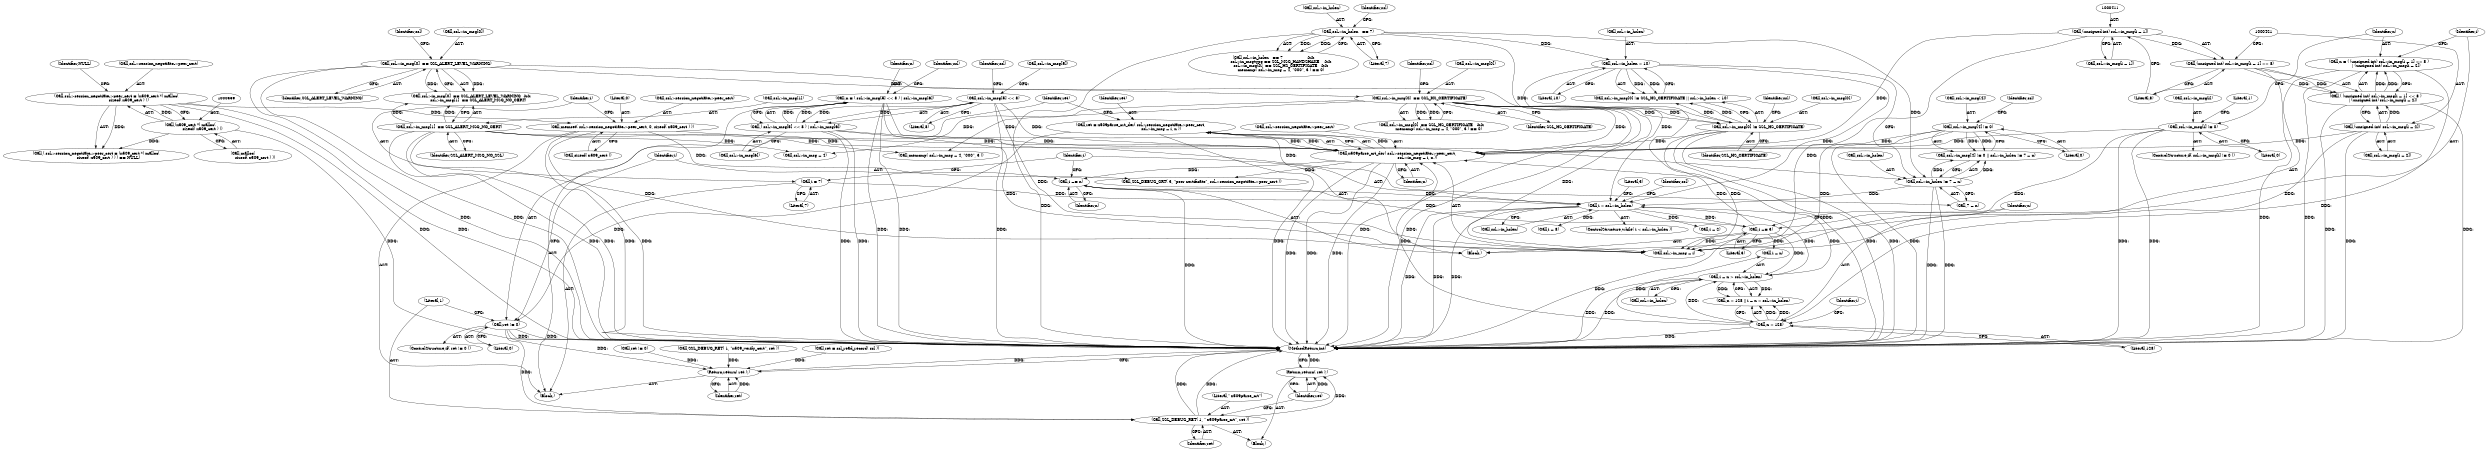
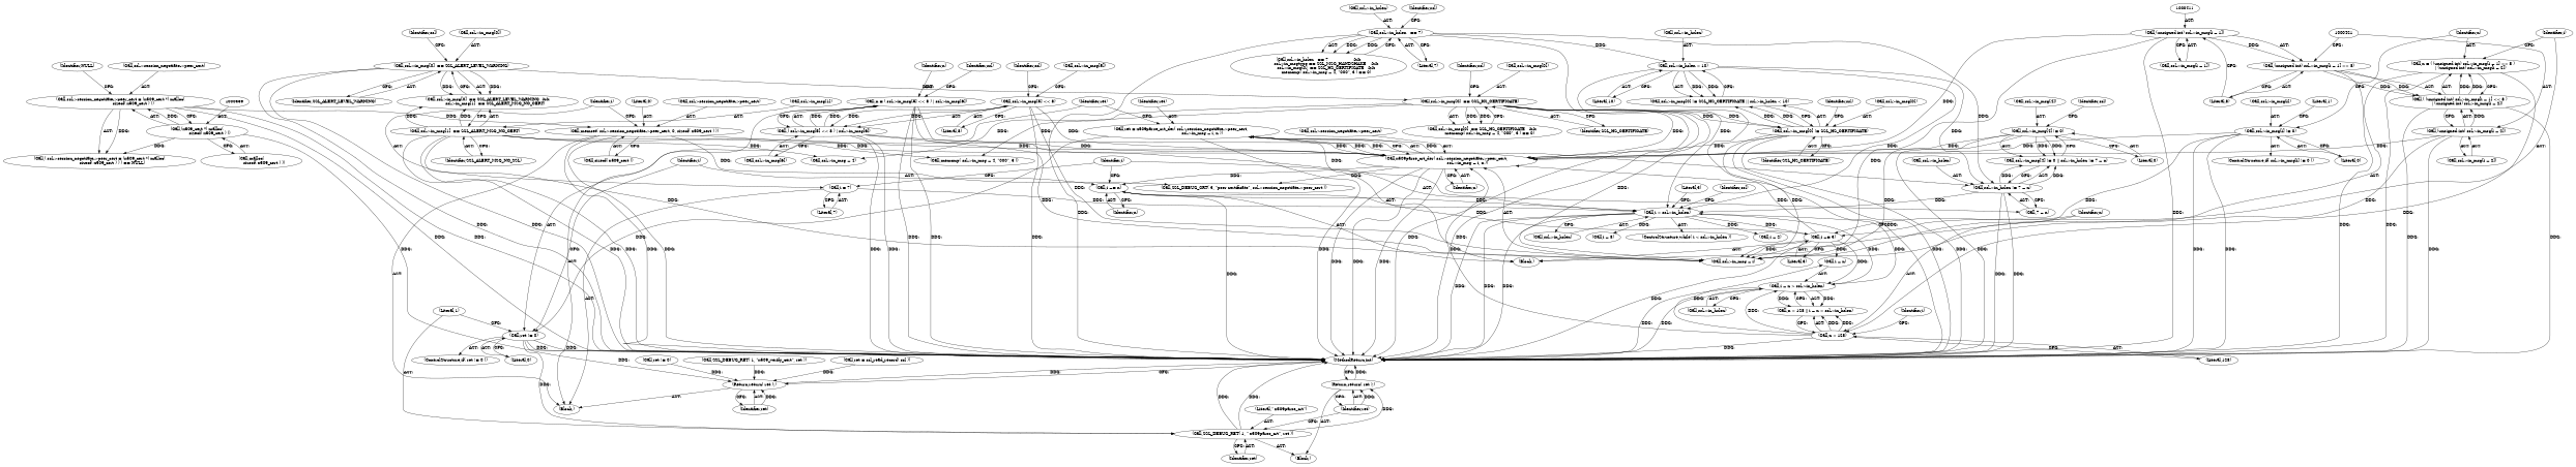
  digraph {
    fontname="DejaVu Serif"
    node [fontname="DejaVu Serif"]
    edge [fontname="DejaVu Serif"]
    n1 [label="(Call,ret = x509parse_crt_der( ssl->session_negotiate->peer_cert,\n                                 ssl->in_msg + i, n ))"]
    n2 [label="(Call,x509parse_crt_der( ssl->session_negotiate->peer_cert,\n                                 ssl->in_msg + i, n ))"]
    n3 [label="(Call,ret != 0)"]
    n4 [label="(Block,)"]
    n5 [label="(MethodReturn,int)"]
    n6 [label="(Call,i += n)"]
    n7 [label="(Call,SSL_DEBUG_CRT( 3, \"peer certificate\", ssl->session_negotiate->peer_cert ))"]
    n8 [label="(Identifier,n)"]
    n9 [label="(Call,SSL_DEBUG_RET( 1, \" x509parse_crt\", ret ))"]
    n10 [label="(Return,return( ret );)"]
    n11 [label="(ControlStructure,if( ret != 0 ))"]
    n12 [label="(Literal,0)"]
    n13 [label="(Return,return( ret );)"]
    n14 [label="(Call,i < ssl->in_hslen)"]
    n15 [label="(Identifier,n)"]
    n16 [label="(Call,memset( ssl->session_negotiate->peer_cert, 0, sizeof( x509_cert ) ))"]
    n17 [label="(Block,)"]
    n18 [label="(Call,sizeof( x509_cert ))"]
    n19 [label="(Call,ssl->session_negotiate->peer_cert = (x509_cert *) malloc(\n                    sizeof( x509_cert ) ))"]
    n20 [label="(Call,(x509_cert *) malloc(\n                    sizeof( x509_cert ) ))"]
    n21 [label="(Call,( ssl->session_negotiate->peer_cert = (x509_cert *) malloc(\n                    sizeof( x509_cert ) ) ) == NULL)"]
    n22 [label="(Call,malloc(\n                    sizeof( x509_cert ) ))"]
    n23 [label="(Call,ssl->in_msg[4] != 0)"]
    n24 [label="(Literal,0)"]
    n25 [label="(Call,ssl->in_msg[4] != 0 || ssl->in_hslen != 7 + n)"]
    n26 [label="(Call,ssl->in_msg + i)"]
    n27 [label="(Call,ssl->in_hslen != 7 + n)"]
    n28 [label="(Call,ssl->in_msg[i] != 0)"]
    n29 [label="(ControlStructure,if( ssl->in_msg[i] != 0 ))"]
    n30 [label="(Literal,0)"]
    n31 [label="(Call,ssl->in_msg[0] != SSL_HS_CERTIFICATE)"]
    n32 [label="(Call,ssl->in_msg[0] != SSL_HS_CERTIFICATE || ssl->in_hslen < 10)"]
    n33 [label="(Identifier,SSL_HS_CERTIFICATE)"]
    n34 [label="(Call,ssl->in_hslen < 10)"]
    n35 [label="(Call,ssl->in_msg[0]  == SSL_ALERT_LEVEL_WARNING)"]
    n36 [label="(Call,ssl->in_msg[0]  == SSL_HS_CERTIFICATE)"]
    n37 [label="(Identifier,SSL_ALERT_LEVEL_WARNING)"]
    n38 [label="(Call,ssl->in_msg[0]  == SSL_ALERT_LEVEL_WARNING  &&\n            ssl->in_msg[1]  == SSL_ALERT_MSG_NO_CERT)"]
    n39 [label="(Call,ssl->in_msg[0]  == SSL_HS_CERTIFICATE   &&\n            memcmp( ssl->in_msg + 4, \"\0\0\0\", 3 ) == 0)"]
    n40 [label="(Call,ssl->in_msg + 4)"]
    n41 [label="(Call,memcmp( ssl->in_msg + 4, \"\0\0\0\", 3 ))"]
    n42 [label="(Identifier,SSL_HS_CERTIFICATE)"]
    n43 [label="(Call,ssl->in_msg[1]  == SSL_ALERT_MSG_NO_CERT)"]
    n44 [label="(Call,(unsigned int) ssl->in_msg[i + 1])"]
    n45 [label="(Call,(unsigned int) ssl->in_msg[i + 1] << 8)"]
    n46 [label="(Call,ssl->in_msg[i + 1])"]
    n47 [label="(Call,( (unsigned int) ssl->in_msg[i + 1] << 8 )\n            | (unsigned int) ssl->in_msg[i + 2])"]
    n48 [label="(Literal,8)"]
    n49 [label="(Call,( ssl->in_msg[5] << 8 ) | ssl->in_msg[6])"]
    n50 [label="(Call,n = ( ssl->in_msg[5] << 8 ) | ssl->in_msg[6])"]
    n51 [label="(Call,ssl->in_msg[6])"]
    n52 [label="(Call,7 + n)"]
    n53 [label="(Call,ssl->in_msg[5] << 8)"]
    n54 [label="(Literal,8)"]
    n55 [label="(Identifier,SSL_ALERT_MSG_NO_SSL)"]
    n56 [label="(Call,(unsigned int) ssl->in_msg[i + 2])"]
    n57 [label="(Call,ssl->in_msg[i + 2])"]
    n58 [label="(Call,n = ( (unsigned int) ssl->in_msg[i + 1] << 8 )\n            | (unsigned int) ssl->in_msg[i + 2])"]
    n59 [label="(Call,i += 3)"]
    n60 [label="(Call,i + n > ssl->in_hslen)"]
    n61 [label="(Call,i + n)"]
    n62 [label="(Literal,3)"]
    n63 [label="(Call,n < 128 || i + n > ssl->in_hslen)"]
    n64 [label="(Call,ssl->in_hslen)"]
    n65 [label="(ControlStructure,while( i < ssl->in_hslen ))"]
    n66 [label="(Call,i + 2)"]
    n67 [label="(Call,ssl->in_hslen)"]
    n68 [label="(Call,i + 8)"]
    n69 [label="(Call,i = 7)"]
    n70 [label="(Literal,7)"]
    n71 [label="(Call,ssl->in_hslen   == 7)"]
    n72 [label="(Literal,7)"]
    n73 [label="(Call,ssl->in_hslen   == 7                    &&\n            ssl->in_msgtype == SSL_MSG_HANDSHAKE    &&\n            ssl->in_msg[0]  == SSL_HS_CERTIFICATE   &&\n            memcmp( ssl->in_msg + 4, \"\0\0\0\", 3 ) == 0)"]
    n74 [label="(Literal,10)"]
    n75 [label="(Call,n < 128)"]
    n76 [label="(Literal,128)"]
    n77 [label="(Block,)"]
    n78 [label="(Identifier,ret)"]
    n79 [label="(Identifier,ret)"]
    n80 [label="(Identifier,ret)"]
    n81 [label="(Call,ssl->session_negotiate->peer_cert)"]
    n82 [label="(Call,ret != 0)"]
    n83 [label="(Literal,1)"]
    n84 [label="(Identifier,ret)"]
    n85 [label="(Identifier,NULL)"]
    n86 [label="(Call,ssl->in_msg[1])"]
    n87 [label="(Identifier,ssl)"]
    n88 [label="(Identifier,i)"]
    n89 [label="(Literal,1)"]
    n90 [label="(Identifier,n)"]
    n91 [label="(Identifier,ret)"]
    n92 [label="(Literal,3)"]
    n93 [label="(Identifier,n)"]
    n94 [label="(Identifier,ssl)"]
    n95 [label="(Call,SSL_DEBUG_RET( 1, \"x509_verify_cert\", ret ))"]
    n96 [label="(Call,ssl->session_negotiate->peer_cert)"]
    n97 [label="(Identifier,i)"]
    n98 [label="(Call,ret = ssl_read_record( ssl ))"]
    n99 [label="(Call,ssl->in_msg[0])"]
    n100 [label="(Identifier,i)"]
    n101 [label="(Identifier,ssl)"]
    n102 [label="(Identifier,ssl)"]
    n103 [label="(Identifier,ssl)"]
    n104 [label="(Identifier,ssl)"]
    n105 [label="(Literal,0)"]
    n106 [label="(Identifier,n)"]
    n107 [label="(Identifier,i)"]
    n108 [label="(Call,ssl->in_msg[5])"]
    n109 [label="(Call,ssl->in_hslen)"]
    n110 [label="(Call,ssl->in_msg[0])"]
    n111 [label="(Call,ssl->in_hslen)"]
    n112 [label="(Literal,\" x509parse_crt\")"]
    n113 [label="(Identifier,i)"]
    n114 [label="(Call,ssl->in_msg[i])"]
    n115 [label="(Call,ssl->in_hslen)"]
    n116 [label="(Identifier,ssl)"]
    n117 [label="(Identifier,ssl)"]
    n118 [label="(Call,ssl->in_msg[0])"]
    n119 [label="(Call,ssl->in_msg[4])"]
    n120 [label="(Call,ssl->session_negotiate->peer_cert)"]
    1000359
    1000411
    1000421
    n1 -> n2 [label="CFG: "]
    n1 -> n3 [label="DDG: "]
    n1 -> n4 [label="AST: "]
    n1 -> n5 [label="DDG: "]
    n2 -> n1 [label="AST: "]
    n2 -> n1 [label="DDG: "]
    n2 -> n1 [label="DDG: "]
    n2 -> n1 [label="DDG: "]
    n2 -> n5 [label="DDG: "]
    n2 -> n5 [label="DDG: "]
    n2 -> n5 [label="DDG: "]
    n2 -> n6 [label="DDG: "]
    n2 -> n7 [label="DDG: "]
    n2 -> n8 [label="CFG: "]
    n3 -> n5 [label="DDG: "]
    n3 -> n5 [label="DDG: "]
    n3 -> n9 [label="DDG: "]
    n3 -> n10 [label="DDG: "]
    n3 -> n11 [label="AST: "]
    n3 -> n12 [label="CFG: "]
    n5 -> n10 [label="CFG: "]
    n5 -> n13 [label="CFG: "]
    n6 -> n4 [label="AST: "]
    n6 -> n5 [label="DDG: "]
    n6 -> n14 [label="DDG: "]
    n6 -> n15 [label="CFG: "]
    n8 -> n2 [label="AST: "]
    n9 -> n5 [label="DDG: "]
    n9 -> n5 [label="DDG: "]
    n9 -> n13 [label="DDG: "]
    n9 -> n77 [label="AST: "]
    n9 -> n78 [label="CFG: "]
    n10 -> n5 [label="DDG: "]
    n10 -> n17 [label="AST: "]
    n10 -> n79 [label="CFG: "]
    n12 -> n3 [label="AST: "]
    n13 -> n5 [label="DDG: "]
    n13 -> n77 [label="AST: "]
    n13 -> n80 [label="CFG: "]
    n14 -> n5 [label="DDG: "]
    n14 -> n5 [label="DDG: "]
    n14 -> n5 [label="DDG: "]
    n14 -> n59 [label="DDG: "]
    n14 -> n60 [label="DDG: "]
    n14 -> n65 [label="AST: "]
    n14 -> n66 [label="DDG: "]
    n14 -> n67 [label="CFG: "]
    n14 -> n68 [label="DDG: "]
    n15 -> n6 [label="AST: "]
    n16 -> n2 [label="DDG: "]
    n16 -> n5 [label="DDG: "]
    n16 -> n5 [label="DDG: "]
    n16 -> n7 [label="DDG: "]
    n16 -> n17 [label="AST: "]
    n16 -> n18 [label="CFG: "]
    n18 -> n16 [label="AST: "]
    n19 -> n5 [label="DDG: "]
    n19 -> n5 [label="DDG: "]
    n19 -> n16 [label="DDG: "]
    n19 -> n20 [label="CFG: "]
    n19 -> n21 [label="AST: "]
    n19 -> n21 [label="DDG: "]
    n20 -> n5 [label="DDG: "]
    n20 -> n19 [label="AST: "]
    n20 -> n19 [label="DDG: "]
    n20 -> n21 [label="DDG: "]
    n20 -> n22 [label="CFG: "]
    n22 -> n20 [label="AST: "]
    n23 -> n2 [label="DDG: "]
    n23 -> n5 [label="DDG: "]
    n23 -> n24 [label="CFG: "]
    n23 -> n25 [label="AST: "]
    n23 -> n25 [label="DDG: "]
    n23 -> n25 [label="DDG: "]
    n23 -> n26 [label="DDG: "]
    n24 -> n23 [label="AST: "]
    n25 -> n23 [label="CFG: "]
    n25 -> n27 [label="CFG: "]
    n26 -> n2 [label="AST: "]
    n27 -> n5 [label="DDG: "]
    n27 -> n5 [label="DDG: "]
    n27 -> n14 [label="DDG: "]
    n27 -> n25 [label="AST: "]
    n27 -> n25 [label="DDG: "]
    n27 -> n25 [label="DDG: "]
    n27 -> n52 [label="CFG: "]
    n28 -> n2 [label="DDG: "]
    n28 -> n5 [label="DDG: "]
    n28 -> n5 [label="DDG: "]
    n28 -> n26 [label="DDG: "]
    n28 -> n29 [label="AST: "]
    n28 -> n30 [label="CFG: "]
    n30 -> n28 [label="AST: "]
    n31 -> n2 [label="DDG: "]
    n31 -> n5 [label="DDG: "]
    n31 -> n5 [label="DDG: "]
    n31 -> n26 [label="DDG: "]
    n31 -> n32 [label="AST: "]
    n31 -> n32 [label="DDG: "]
    n31 -> n32 [label="DDG: "]
    n31 -> n33 [label="CFG: "]
    n32 -> n31 [label="CFG: "]
    n32 -> n34 [label="CFG: "]
    n33 -> n31 [label="AST: "]
    n34 -> n5 [label="DDG: "]
    n34 -> n14 [label="DDG: "]
-   n34 -> n27 [label="CFG: "]
+   n34 -> n27 [label="DDG: "]
    n34 -> n32 [label="AST: "]
    n34 -> n32 [label="DDG: "]
    n34 -> n32 [label="DDG: "]
    n34 -> n74 [label="CFG: "]
    n35 -> n5 [label="DDG: "]
    n35 -> n5 [label="DDG: "]
-   n35 -> n31 [label="DDG: "]
    n35 -> n36 [label="DDG: "]
    n35 -> n37 [label="CFG: "]
    n35 -> n38 [label="AST: "]
    n35 -> n38 [label="DDG: "]
    n35 -> n38 [label="DDG: "]
    n36 -> n2 [label="DDG: "]
    n36 -> n5 [label="DDG: "]
    n36 -> n5 [label="DDG: "]
    n36 -> n26 [label="DDG: "]
    n36 -> n31 [label="DDG: "]
    n36 -> n31 [label="DDG: "]
    n36 -> n39 [label="AST: "]
    n36 -> n39 [label="DDG: "]
    n36 -> n39 [label="DDG: "]
    n36 -> n40 [label="DDG: "]
    n36 -> n41 [label="DDG: "]
    n36 -> n42 [label="CFG: "]
    n37 -> n35 [label="AST: "]
    n38 -> n35 [label="CFG: "]
    n38 -> n43 [label="CFG: "]
    n39 -> n36 [label="CFG: "]
    n42 -> n36 [label="AST: "]
    n43 -> n2 [label="DDG: "]
    n43 -> n5 [label="DDG: "]
    n43 -> n5 [label="DDG: "]
    n43 -> n26 [label="DDG: "]
    n43 -> n38 [label="AST: "]
    n43 -> n38 [label="DDG: "]
    n43 -> n38 [label="DDG: "]
    n43 -> n40 [label="DDG: "]
    n43 -> n41 [label="DDG: "]
    n43 -> n55 [label="CFG: "]
    n44 -> n2 [label="DDG: "]
+   n44 -> n5 [label="DDG: "]
    n44 -> n26 [label="DDG: "]
    n44 -> n45 [label="AST: "]
    n44 -> n45 [label="DDG: "]
    n44 -> n46 [label="CFG: "]
    n45 -> n5 [label="DDG: "]
    n45 -> n47 [label="AST: "]
    n45 -> n47 [label="DDG: "]
    n45 -> n47 [label="DDG: "]
    n45 -> n48 [label="CFG: "]
    n46 -> n44 [label="AST: "]
    n47 -> n5 [label="DDG: "]
    n47 -> n5 [label="DDG: "]
    n47 -> n56 [label="CFG: "]
    n47 -> n58 [label="AST: "]
    n47 -> n58 [label="DDG: "]
    n47 -> n58 [label="DDG: "]
    n48 -> n44 [label="CFG: "]
    n48 -> n45 [label="AST: "]
    n49 -> n2 [label="DDG: "]
    n49 -> n5 [label="DDG: "]
    n49 -> n5 [label="DDG: "]
    n49 -> n26 [label="DDG: "]
    n49 -> n50 [label="AST: "]
    n49 -> n50 [label="DDG: "]
    n49 -> n50 [label="DDG: "]
    n49 -> n51 [label="CFG: "]
    n50 -> n5 [label="DDG: "]
    n50 -> n5 [label="DDG: "]
    n50 -> n17 [label="AST: "]
-   n50 -> n27 [label="AST: "]
+   n50 -> n27 [label="DDG: "]
    n50 -> n49 [label="CFG: "]
    n50 -> n52 [label="DDG: "]
    n51 -> n49 [label="AST: "]
    n52 -> n27 [label="AST: "]
    n53 -> n2 [label="DDG: "]
    n53 -> n5 [label="DDG: "]
    n53 -> n26 [label="DDG: "]
    n53 -> n49 [label="AST: "]
    n53 -> n49 [label="DDG: "]
    n53 -> n49 [label="DDG: "]
    n53 -> n54 [label="CFG: "]
    n54 -> n53 [label="AST: "]
    n55 -> n43 [label="AST: "]
    n56 -> n2 [label="DDG: "]
    n56 -> n5 [label="DDG: "]
    n56 -> n26 [label="DDG: "]
    n56 -> n47 [label="AST: "]
    n56 -> n47 [label="DDG: "]
    n56 -> n57 [label="AST: "]
    n57 -> n56 [label="AST: "]
    n58 -> n4 [label="AST: "]
    n58 -> n5 [label="DDG: "]
    n58 -> n47 [label="CFG: "]
    n58 -> n75 [label="DDG: "]
    n59 -> n2 [label="DDG: "]
    n59 -> n4 [label="AST: "]
    n59 -> n5 [label="DDG: "]
    n59 -> n6 [label="DDG: "]
    n59 -> n26 [label="DDG: "]
    n59 -> n60 [label="DDG: "]
    n59 -> n61 [label="DDG: "]
    n59 -> n62 [label="CFG: "]
    n60 -> n5 [label="DDG: "]
    n60 -> n5 [label="DDG: "]
    n60 -> n14 [label="DDG: "]
    n60 -> n63 [label="AST: "]
    n60 -> n63 [label="DDG: "]
    n60 -> n63 [label="DDG: "]
    n60 -> n64 [label="CFG: "]
    n61 -> n60 [label="AST: "]
    n62 -> n59 [label="AST: "]
    n63 -> n60 [label="CFG: "]
    n63 -> n75 [label="CFG: "]
    n64 -> n60 [label="AST: "]
    n67 -> n14 [label="AST: "]
    n69 -> n14 [label="DDG: "]
    n69 -> n17 [label="AST: "]
    n69 -> n70 [label="CFG: "]
    n70 -> n69 [label="AST: "]
    n71 -> n5 [label="DDG: "]
    n71 -> n14 [label="DDG: "]
    n71 -> n27 [label="DDG: "]
    n71 -> n34 [label="DDG: "]
    n71 -> n72 [label="CFG: "]
    n71 -> n73 [label="AST: "]
    n71 -> n73 [label="DDG: "]
    n71 -> n73 [label="DDG: "]
    n72 -> n71 [label="AST: "]
    n73 -> n71 [label="CFG: "]
    n74 -> n34 [label="AST: "]
    n75 -> n2 [label="DDG: "]
    n75 -> n5 [label="DDG: "]
    n75 -> n60 [label="DDG: "]
    n75 -> n61 [label="DDG: "]
    n75 -> n63 [label="AST: "]
    n75 -> n63 [label="DDG: "]
    n75 -> n63 [label="DDG: "]
    n75 -> n76 [label="CFG: "]
    n76 -> n75 [label="AST: "]
    n78 -> n9 [label="AST: "]
    n79 -> n10 [label="AST: "]
    n79 -> n10 [label="DDG: "]
    n80 -> n9 [label="CFG: "]
    n80 -> n13 [label="AST: "]
    n80 -> n13 [label="DDG: "]
    n81 -> n2 [label="AST: "]
    n82 -> n10 [label="DDG: "]
    n83 -> n28 [label="CFG: "]
    n84 -> n1 [label="AST: "]
    n85 -> n19 [label="CFG: "]
    n86 -> n43 [label="AST: "]
    n87 -> n31 [label="CFG: "]
    n88 -> n16 [label="CFG: "]
    n88 -> n69 [label="AST: "]
    n89 -> n3 [label="CFG: "]
    n89 -> n9 [label="AST: "]
    n90 -> n50 [label="AST: "]
    n91 -> n1 [label="CFG: "]
    n91 -> n3 [label="AST: "]
    n92 -> n14 [label="CFG: "]
    n93 -> n59 [label="CFG: "]
    n93 -> n75 [label="AST: "]
    n94 -> n36 [label="CFG: "]
    n95 -> n10 [label="DDG: "]
    n96 -> n19 [label="AST: "]
    n97 -> n58 [label="CFG: "]
    n97 -> n59 [label="AST: "]
    n98 -> n10 [label="DDG: "]
    n99 -> n35 [label="AST: "]
    n100 -> n75 [label="CFG: "]
    n101 -> n53 [label="CFG: "]
    n102 -> n71 [label="CFG: "]
    n103 -> n14 [label="CFG: "]
    n104 -> n35 [label="CFG: "]
    n105 -> n16 [label="AST: "]
    n106 -> n28 [label="CFG: "]
    n106 -> n58 [label="AST: "]
    n107 -> n6 [label="CFG: "]
    n107 -> n14 [label="AST: "]
    n107 -> n69 [label="CFG: "]
    n108 -> n53 [label="CFG: "]
    n109 -> n71 [label="AST: "]
    n110 -> n31 [label="AST: "]
    n111 -> n27 [label="AST: "]
    n112 -> n9 [label="AST: "]
    n113 -> n3 [label="CFG: "]
    n113 -> n6 [label="AST: "]
    n114 -> n28 [label="AST: "]
    n115 -> n34 [label="AST: "]
    n116 -> n50 [label="CFG: "]
    n117 -> n23 [label="CFG: "]
    n118 -> n36 [label="AST: "]
    n119 -> n23 [label="AST: "]
    n120 -> n16 [label="AST: "]
    1000359 -> n20 [label="AST: "]
    1000411 -> n44 [label="AST: "]
    1000421 -> n45 [label="CFG: "]
    1000421 -> n56 [label="AST: "]
  }
